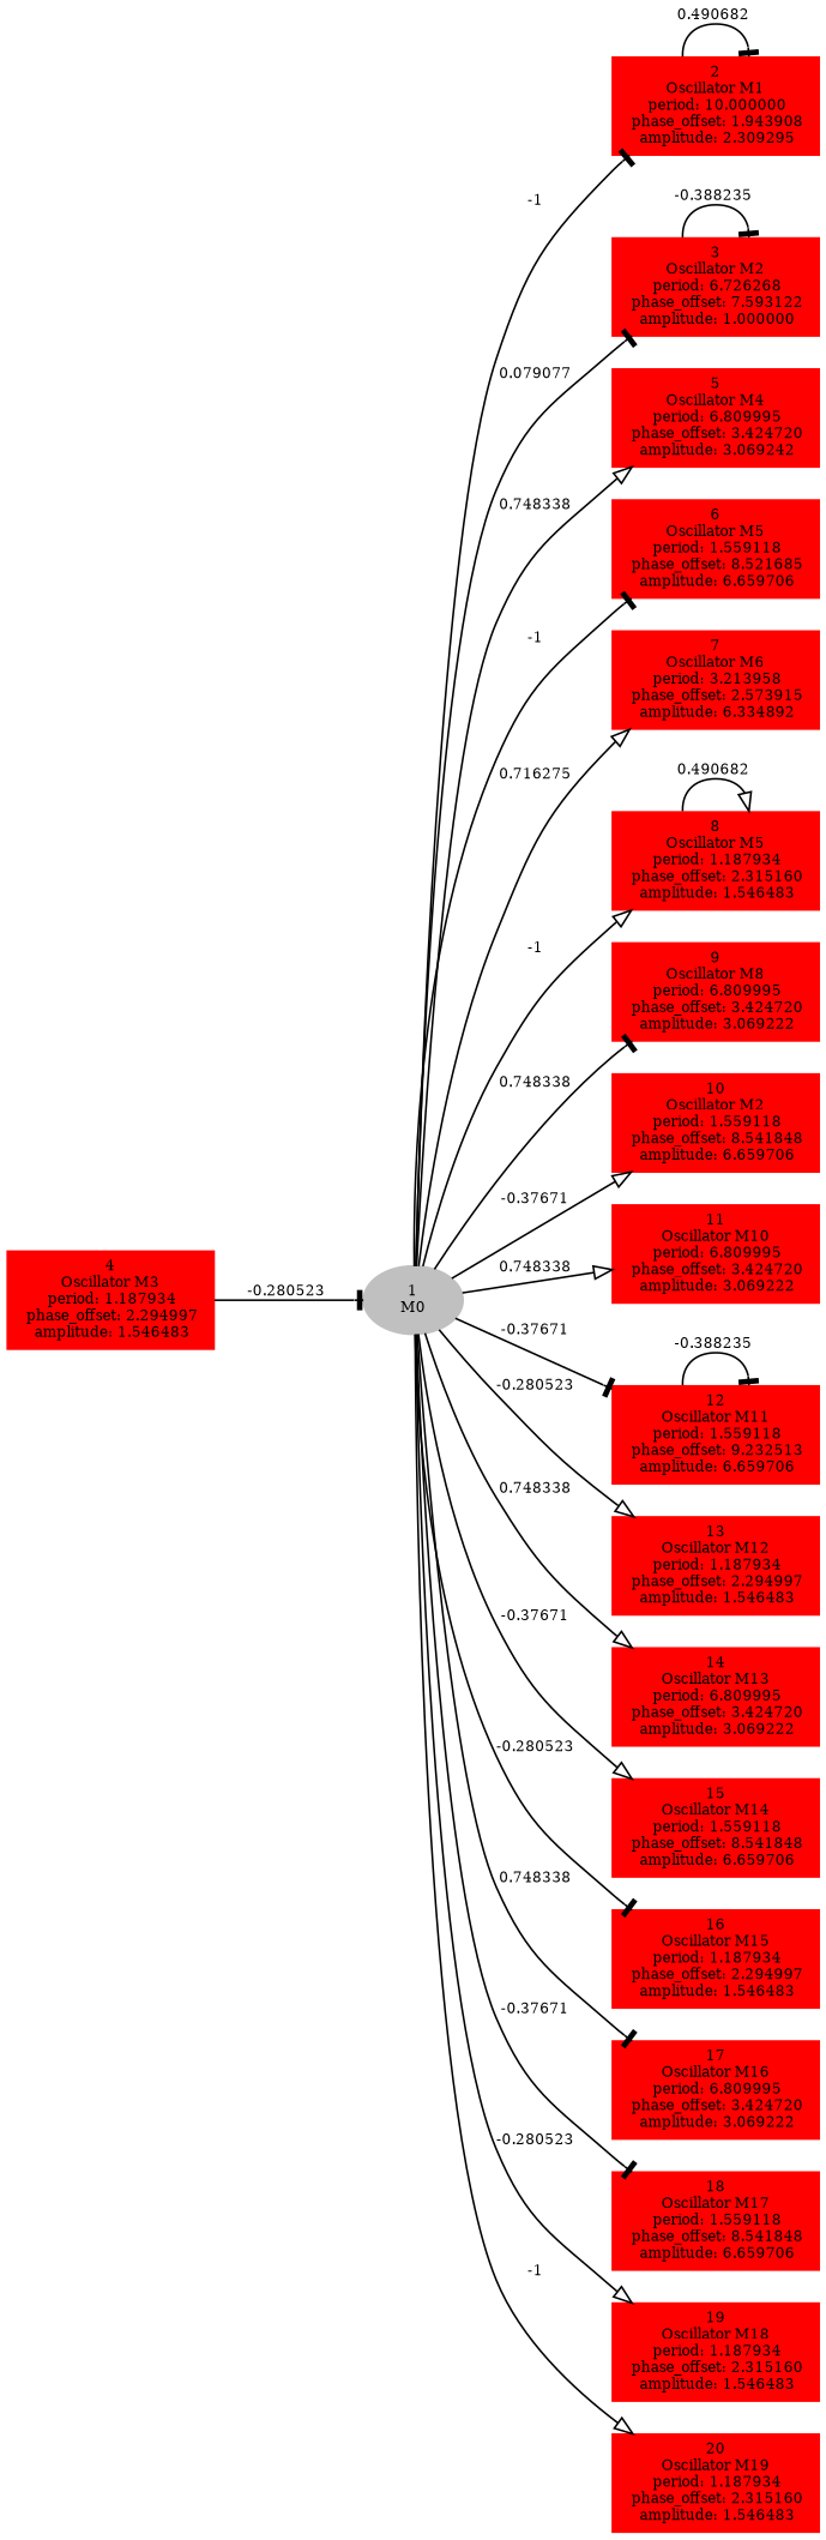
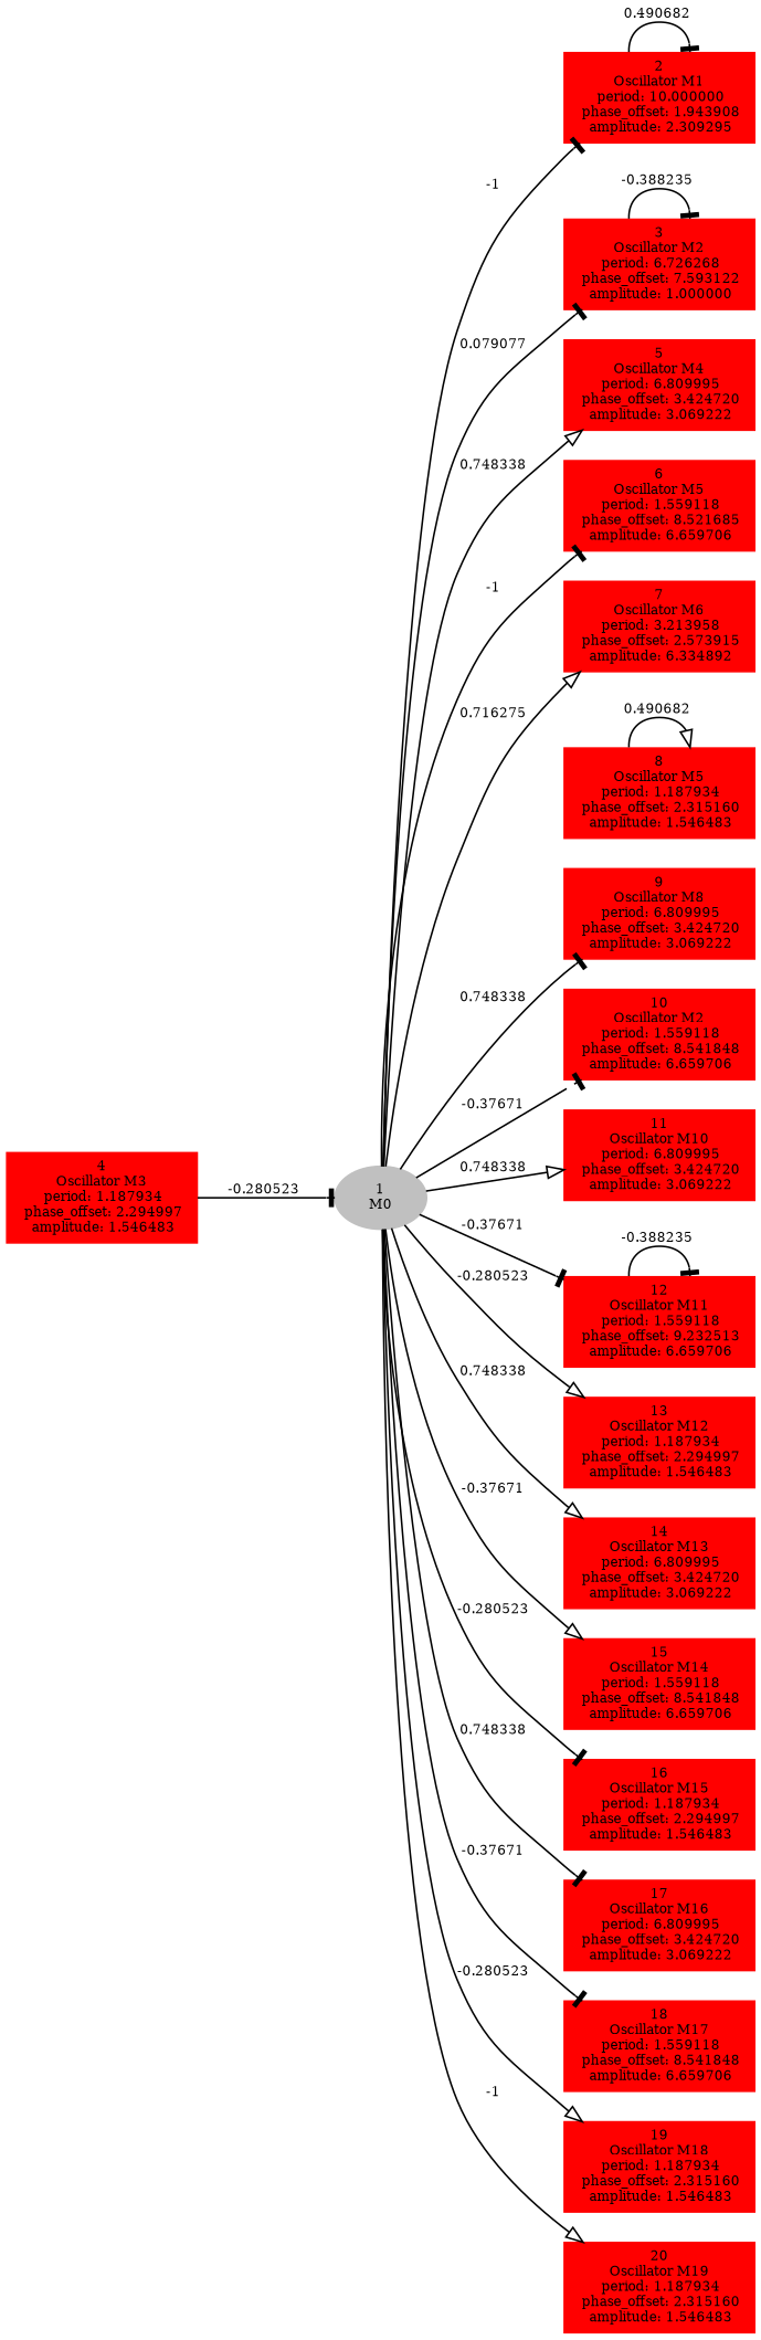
  digraph {
    forcelabels=true
    rankdir=LR
    node [color=red fontsize=8 style=filled shape=box]
    edge [arrowhead=tee fontsize=8]
    n1 [color=grey label=<1<BR/>M0> shape=""]
    n2 [label=<2<BR />Oscillator M1<BR /> period: 10.000000<BR /> phase_offset: 1.943908<BR /> amplitude: 2.309295>]
    n3 [label=<3<BR />Oscillator M2<BR /> period: 6.726268<BR /> phase_offset: 7.593122<BR /> amplitude: 1.000000>]
-   n4 [label=<5<BR />Oscillator M4<BR /> period: 6.809995<BR /> phase_offset: 3.424720<BR /> amplitude: 3.069242>]
+   n4 [label=<5<BR />Oscillator M4<BR /> period: 6.809995<BR /> phase_offset: 3.424720<BR /> amplitude: 3.069222>]
    n5 [label=<6<BR />Oscillator M5<BR /> period: 1.559118<BR /> phase_offset: 8.521685<BR /> amplitude: 6.659706>]
    n6 [label=<7<BR />Oscillator M6<BR /> period: 3.213958<BR /> phase_offset: 2.573915<BR /> amplitude: 6.334892>]
    n7 [label=<8<BR />Oscillator M5<BR /> period: 1.187934<BR /> phase_offset: 2.315160<BR /> amplitude: 1.546483>]
    n8 [label=<9<BR />Oscillator M8<BR /> period: 6.809995<BR /> phase_offset: 3.424720<BR /> amplitude: 3.069222>]
    n9 [label=<10<BR />Oscillator M2<BR /> period: 1.559118<BR /> phase_offset: 8.541848<BR /> amplitude: 6.659706>]
    n10 [label=<11<BR />Oscillator M10<BR /> period: 6.809995<BR /> phase_offset: 3.424720<BR /> amplitude: 3.069222>]
    n11 [label=<12<BR />Oscillator M11<BR /> period: 1.559118<BR /> phase_offset: 9.232513<BR /> amplitude: 6.659706>]
    n12 [label=<13<BR />Oscillator M12<BR /> period: 1.187934<BR /> phase_offset: 2.294997<BR /> amplitude: 1.546483>]
    n13 [label=<14<BR />Oscillator M13<BR /> period: 6.809995<BR /> phase_offset: 3.424720<BR /> amplitude: 3.069222>]
    n14 [label=<15<BR />Oscillator M14<BR /> period: 1.559118<BR /> phase_offset: 8.541848<BR /> amplitude: 6.659706>]
    n15 [label=<16<BR />Oscillator M15<BR /> period: 1.187934<BR /> phase_offset: 2.294997<BR /> amplitude: 1.546483>]
    n16 [label=<17<BR />Oscillator M16<BR /> period: 6.809995<BR /> phase_offset: 3.424720<BR /> amplitude: 3.069222>]
    n17 [label=<18<BR />Oscillator M17<BR /> period: 1.559118<BR /> phase_offset: 8.541848<BR /> amplitude: 6.659706>]
    n18 [label=<19<BR />Oscillator M18<BR /> period: 1.187934<BR /> phase_offset: 2.315160<BR /> amplitude: 1.546483>]
    n19 [label=<20<BR />Oscillator M19<BR /> period: 1.187934<BR /> phase_offset: 2.315160<BR /> amplitude: 1.546483>]
    n20 [label=<4<BR />Oscillator M3<BR /> period: 1.187934<BR /> phase_offset: 2.294997<BR /> amplitude: 1.546483>]
    n1 -> n2 [label="-1 "]
    n1 -> n3 [label="0.079077 "]
    n1 -> n4 [arrowhead=onormal label="0.748338 "]
    n1 -> n5 [label="-1 "]
    n1 -> n6 [arrowhead=onormal label="0.716275 "]
-   n1 -> n7 [arrowhead=onormal label="-1 "]
    n1 -> n8 [label="0.748338 "]
-   n1 -> n9 [arrowhead=onormal label="-0.37671 "]
+   n1 -> n9 [label="-0.37671 "]
    n1 -> n10 [arrowhead=onormal label="0.748338 "]
    n1 -> n11 [label="-0.37671 "]
    n1 -> n12 [arrowhead=onormal label="-0.280523 "]
    n1 -> n13 [arrowhead=onormal label="0.748338 "]
    n1 -> n14 [arrowhead=onormal label="-0.37671 "]
    n1 -> n15 [label="-0.280523 "]
    n1 -> n16 [label="0.748338 "]
    n1 -> n17 [label="-0.37671 "]
    n1 -> n18 [arrowhead=onormal label="-0.280523 "]
    n1 -> n19 [arrowhead=onormal label="-1 "]
    n2 -> n2 [label="0.490682 "]
    n3 -> n3 [label="-0.388235 "]
    n7 -> n7 [arrowhead=onormal label="0.490682 "]
    n11 -> n11 [label="-0.388235 "]
    n20 -> n1 [label="-0.280523 "]
  }
